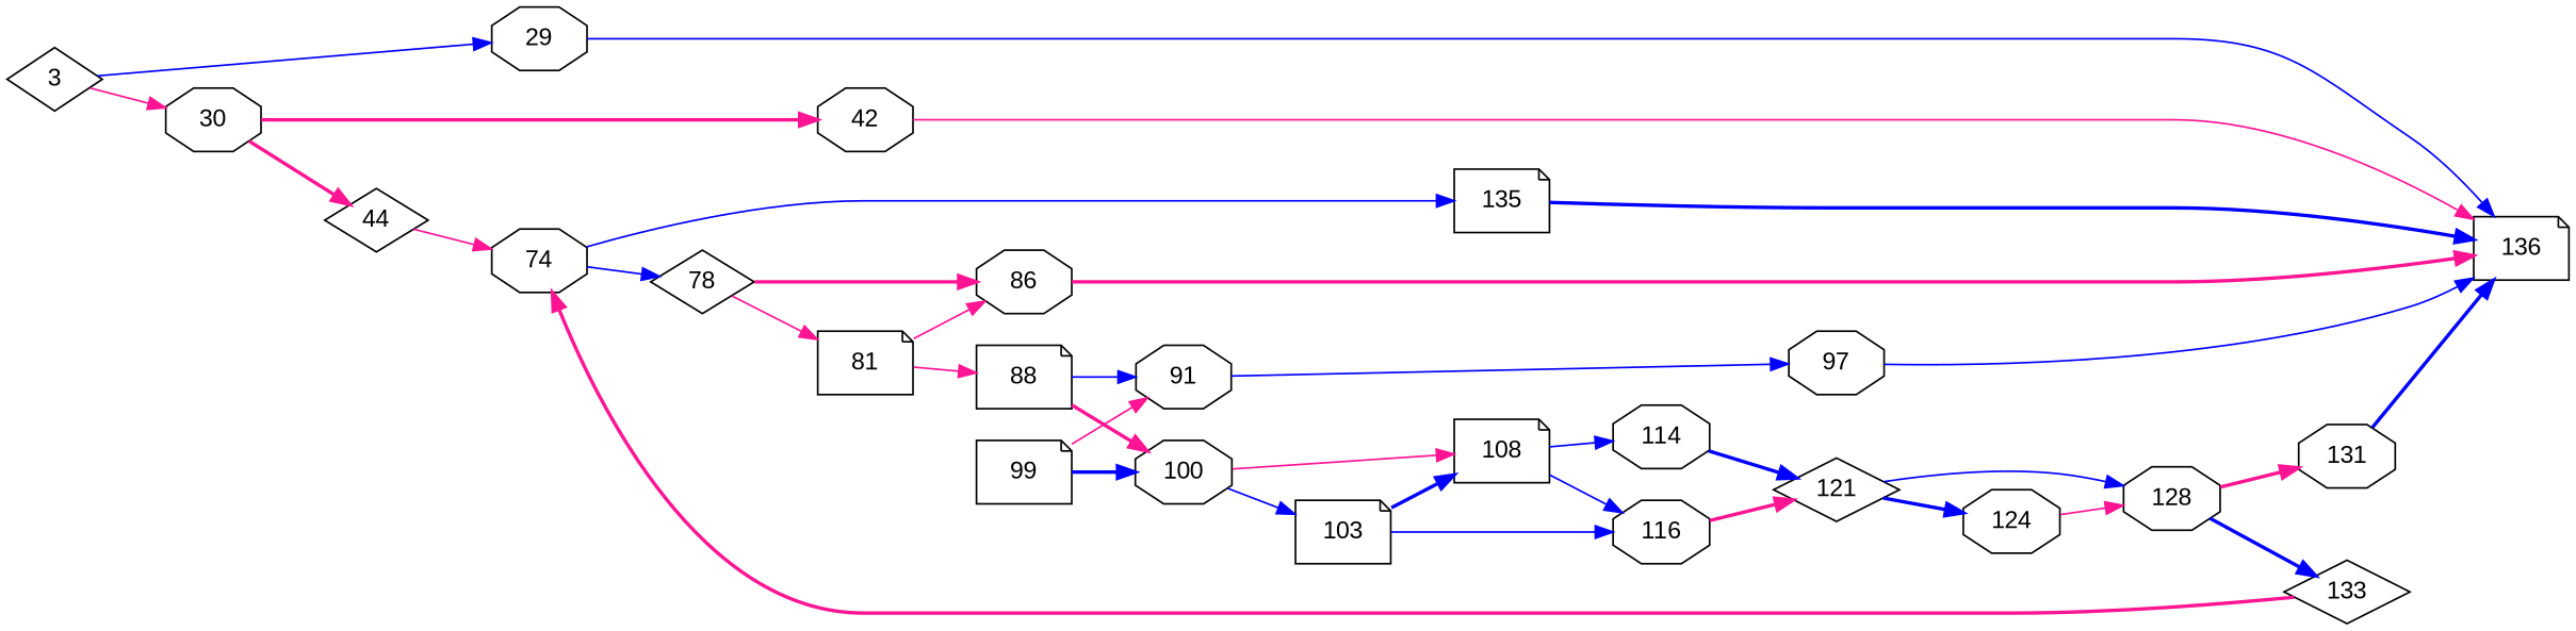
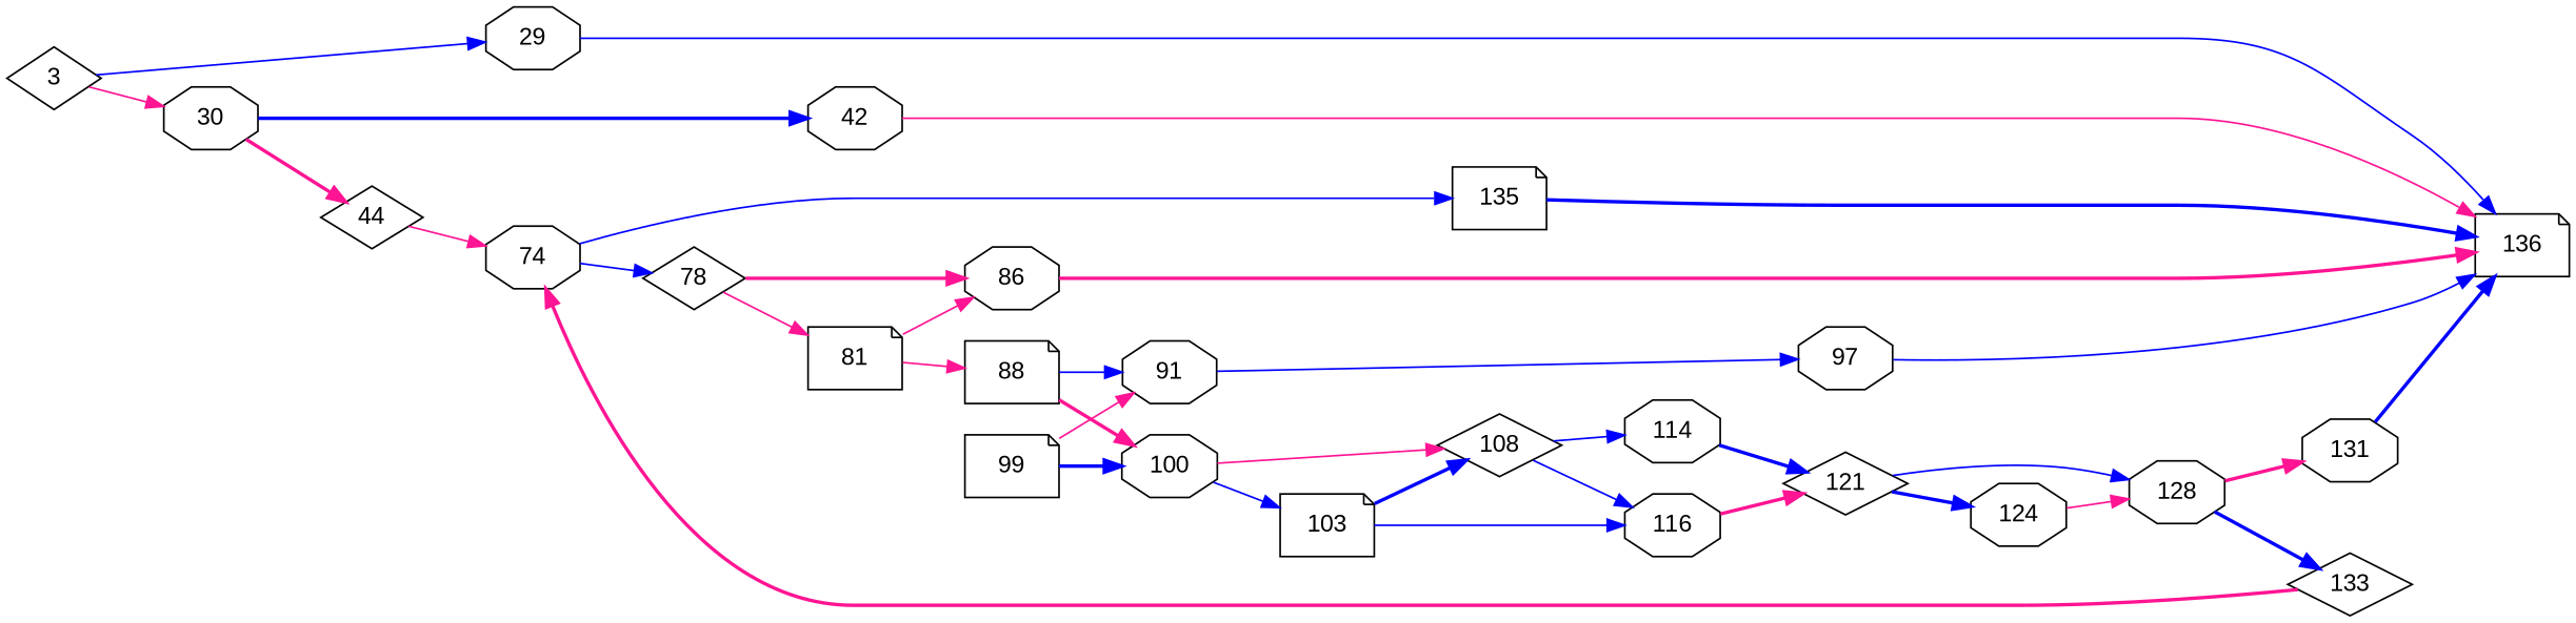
  strict digraph {
    fontname="Liberation Sans"
    rankdir=LR
    node [fontname="Liberation Sans" shape=octagon]
    edge [color=blue fontname="Liberation Sans" style=solid]
    3 [entry=true shape=diamond]
    29
    30
    136 [shape=note]
    42
    44 [shape=diamond]
    74
    78 [shape=diamond]
    135 [shape=note]
    86
    81 [shape=note]
    88 [shape=note]
    91
    100
    97
-   108 [shape=note]
+   108 [shape=diamond]
    103 [shape=note]
    99 [shape=note]
    116
    114
    121 [shape=diamond]
    124
    128
    131
    133 [shape=diamond]
    3 -> 29 [cond=true]
    3 -> 30 [color=deeppink cond=false]
    29 -> 136
-   30 -> 42 [color=deeppink cond=true style=bold]
+   30 -> 42 [cond=true style=bold]
    30 -> 44 [color=deeppink cond=false style=bold]
    42 -> 136 [color=deeppink]
    44 -> 74 [color=deeppink]
    74 -> 78 [cond=true]
    74 -> 135 [cond=false]
    78 -> 86 [color=deeppink cond=true style=bold]
    78 -> 81 [color=deeppink cond=false]
    135 -> 136 [style=bold]
    86 -> 136 [color=deeppink style=bold]
    81 -> 86 [color=deeppink cond=true]
    81 -> 88 [color=deeppink cond=false]
    88 -> 91 [cond=true]
    88 -> 100 [color=deeppink cond=false style=bold]
    91 -> 97 [cond=true]
    100 -> 108 [color=deeppink cond=true]
    100 -> 103 [cond=false]
    97 -> 136
    108 -> 116 [cond=false]
    108 -> 114 [cond=true]
    103 -> 108 [cond=true style=bold]
    103 -> 116 [cond=false]
    99 -> 91 [color=deeppink cond=false]
    99 -> 100 [style=bold]
    116 -> 121 [color=deeppink style=bold]
    114 -> 121 [style=bold]
    121 -> 124 [cond=true style=bold]
    121 -> 128 [cond=false]
    124 -> 128 [color=deeppink]
    128 -> 131 [color=deeppink cond=true style=bold]
    128 -> 133 [cond=false style=bold]
    131 -> 136 [style=bold]
    133 -> 74 [color=deeppink style=bold]
  }
